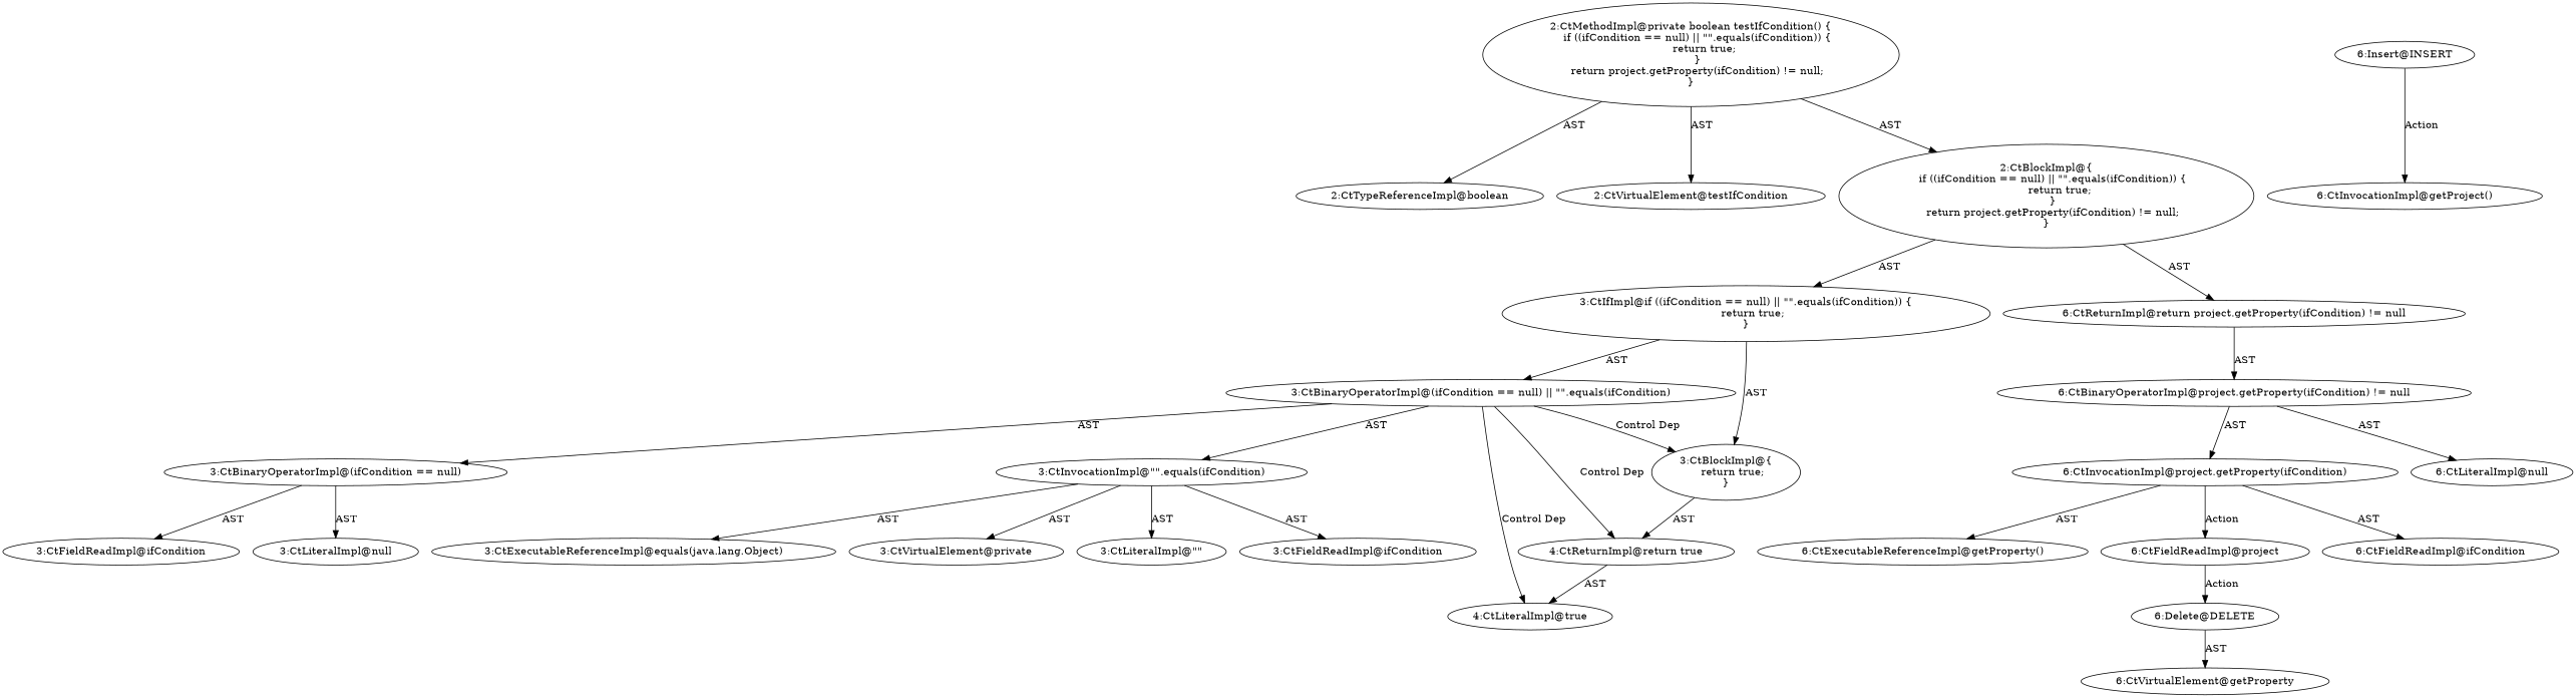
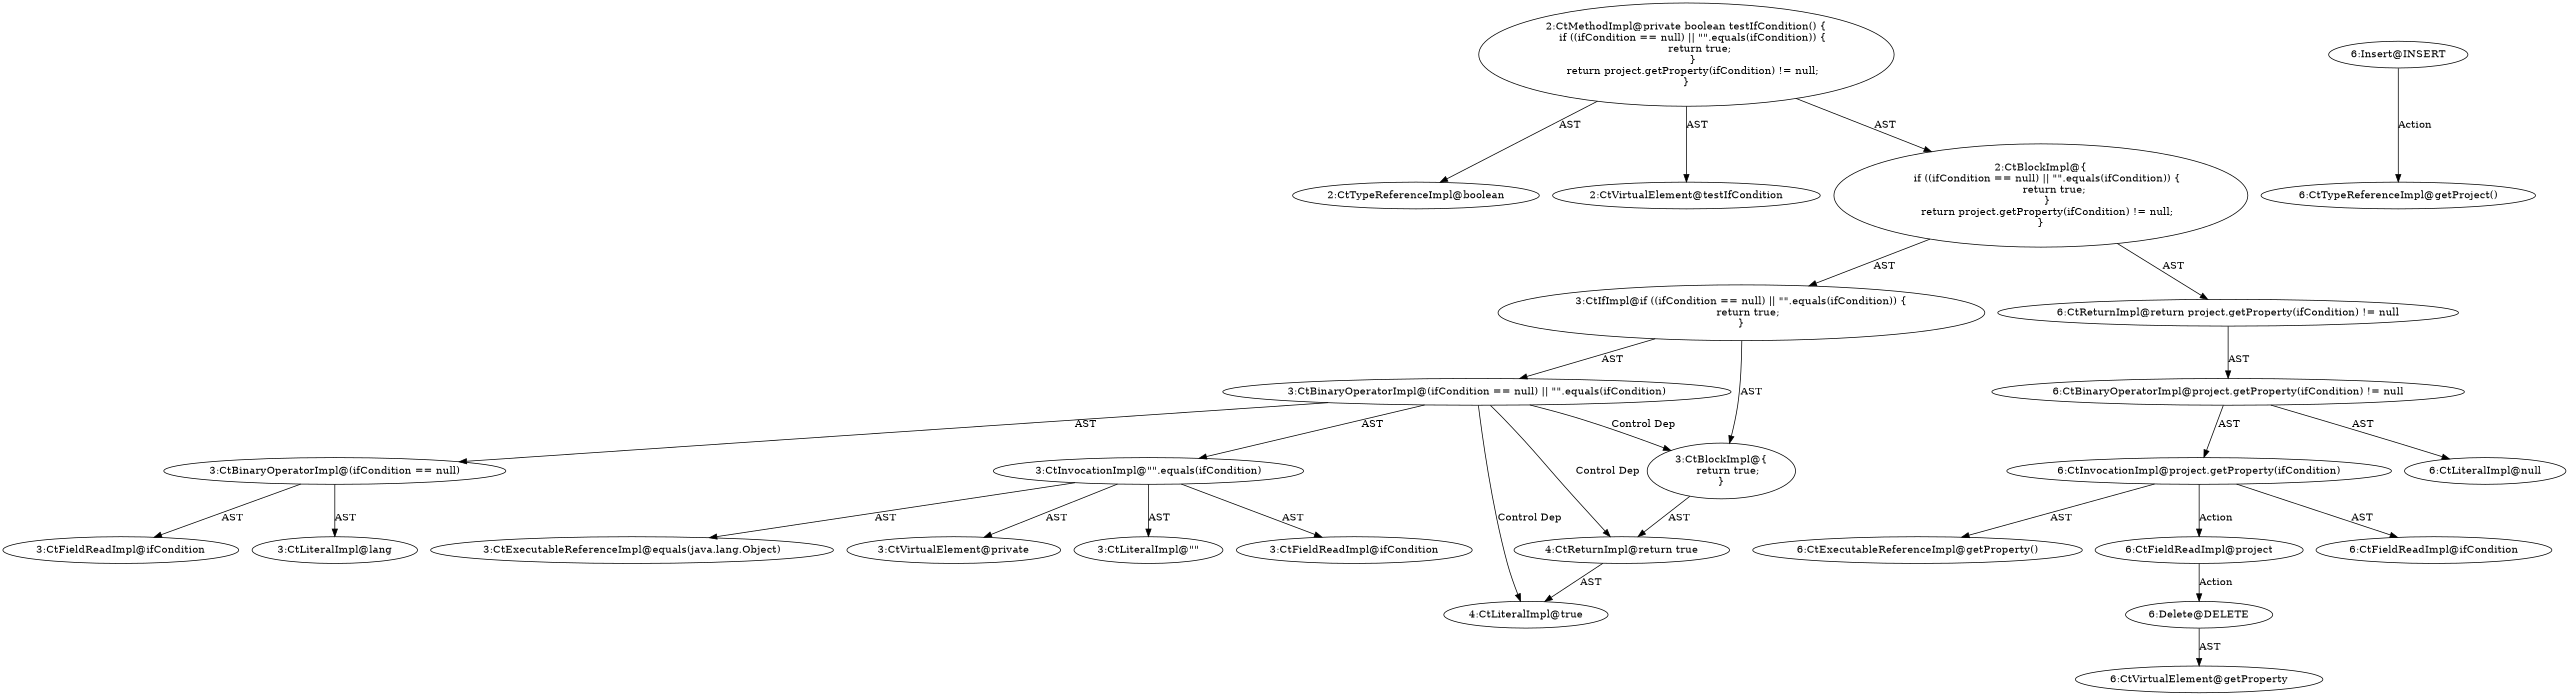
  digraph {
    node [shape=ellipse]
    n1 [label="2:CtTypeReferenceImpl@boolean"]
    n2 [label="2:CtVirtualElement@testIfCondition"]
    n3 [label="3:CtFieldReadImpl@ifCondition"]
-   n4 [label="3:CtLiteralImpl@null"]
+   n4 [label="3:CtLiteralImpl@lang"]
    n5 [label="3:CtBinaryOperatorImpl@(ifCondition == null)"]
    n6 [label="3:CtExecutableReferenceImpl@equals(java.lang.Object)"]
    n7 [label="3:CtVirtualElement@private"]
    n8 [label="3:CtLiteralImpl@\"\""]
    n9 [label="3:CtFieldReadImpl@ifCondition"]
    n10 [label="3:CtInvocationImpl@\"\".equals(ifCondition)"]
    n11 [label="3:CtBinaryOperatorImpl@(ifCondition == null) || \"\".equals(ifCondition)"]
    n12 [label="4:CtLiteralImpl@true"]
    n13 [label="4:CtReturnImpl@return true"]
    n14 [label="3:CtBlockImpl@\{\n    return true;\n\}"]
    n15 [label="3:CtIfImpl@if ((ifCondition == null) || \"\".equals(ifCondition)) \{\n    return true;\n\}"]
    n16 [label="6:CtExecutableReferenceImpl@getProperty()"]
    n17 [label="6:CtVirtualElement@getProperty"]
    n18 [label="6:CtFieldReadImpl@project"]
    n19 [label="6:Delete@DELETE"]
    n20 [label="6:CtFieldReadImpl@ifCondition"]
    n21 [label="6:CtInvocationImpl@project.getProperty(ifCondition)"]
    n22 [label="6:Insert@INSERT"]
-   n23 [label="6:CtInvocationImpl@getProject()"]
+   n23 [label="6:CtTypeReferenceImpl@getProject()"]
    n24 [label="6:CtLiteralImpl@null"]
    n25 [label="6:CtBinaryOperatorImpl@project.getProperty(ifCondition) != null"]
    n26 [label="6:CtReturnImpl@return project.getProperty(ifCondition) != null"]
    n27 [label="2:CtBlockImpl@\{\n    if ((ifCondition == null) || \"\".equals(ifCondition)) \{\n        return true;\n    \}\n    return project.getProperty(ifCondition) != null;\n\}"]
    n28 [label="2:CtMethodImpl@private boolean testIfCondition() \{\n    if ((ifCondition == null) || \"\".equals(ifCondition)) \{\n        return true;\n    \}\n    return project.getProperty(ifCondition) != null;\n\}"]
    n5 -> n3 [label=AST]
    n5 -> n4 [label=AST]
    n10 -> n6 [label=AST]
    n10 -> n7 [label=AST]
    n10 -> n8 [label=AST]
    n10 -> n9 [label=AST]
    n11 -> n5 [label=AST]
    n11 -> n10 [label=AST]
    n11 -> n12 [label="Control Dep"]
    n11 -> n13 [label="Control Dep"]
    n11 -> n14 [label="Control Dep"]
    n13 -> n12 [label=AST]
    n14 -> n13 [label=AST]
    n15 -> n11 [label=AST]
    n15 -> n14 [label=AST]
    n18 -> n19 [label=Action]
    n19 -> n17 [label=AST]
    n21 -> n16 [label=AST]
    n21 -> n18 [label=Action]
    n21 -> n20 [label=AST]
    n22 -> n23 [label=Action]
    n25 -> n21 [label=AST]
    n25 -> n24 [label=AST]
    n26 -> n25 [label=AST]
    n27 -> n15 [label=AST]
    n27 -> n26 [label=AST]
    n28 -> n1 [label=AST]
    n28 -> n2 [label=AST]
    n28 -> n27 [label=AST]
  }
